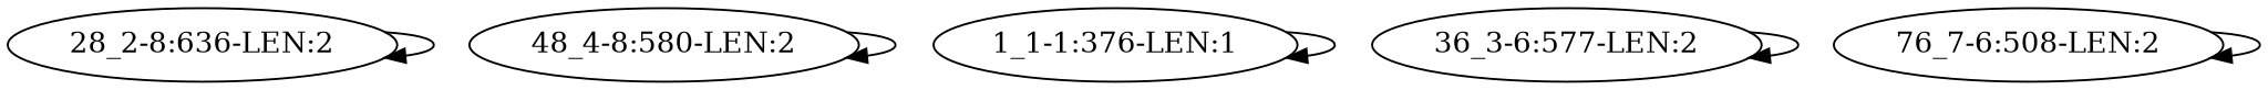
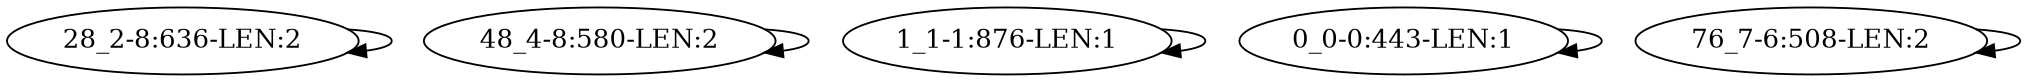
  digraph {
    "28_2-8:636-LEN:2"
    "48_4-8:580-LEN:2"
-   "1_1-1:376-LEN:1"
-   "36_3-6:577-LEN:2"
+   "1_1-1:376-LEN:1" [label="1_1-1:876-LEN:1"]
+   "0_0-0:443-LEN:1"
    "76_7-6:508-LEN:2"
    "28_2-8:636-LEN:2" -> "28_2-8:636-LEN:2"
    "48_4-8:580-LEN:2" -> "48_4-8:580-LEN:2"
    "1_1-1:376-LEN:1" -> "1_1-1:376-LEN:1"
-   "36_3-6:577-LEN:2" -> "36_3-6:577-LEN:2"
+   "0_0-0:443-LEN:1" -> "0_0-0:443-LEN:1"
    "76_7-6:508-LEN:2" -> "76_7-6:508-LEN:2"
  }
